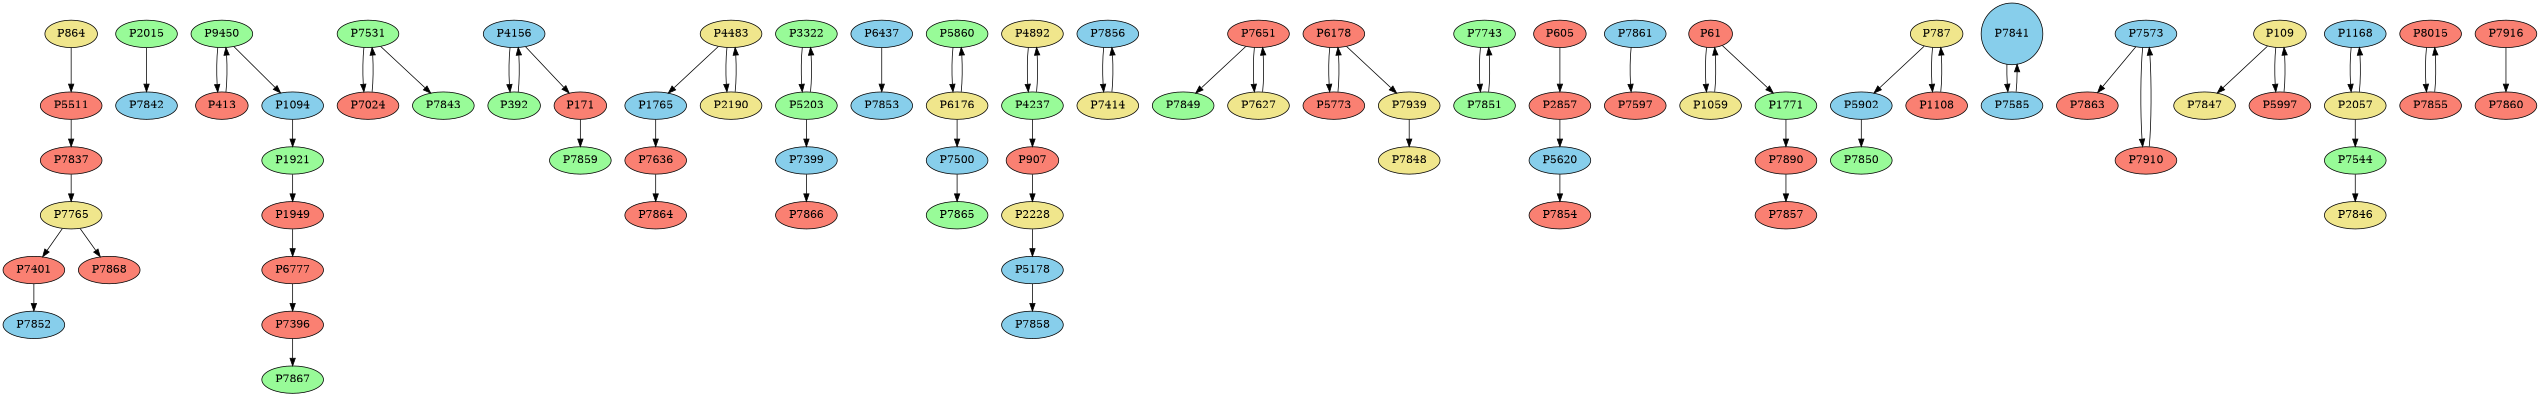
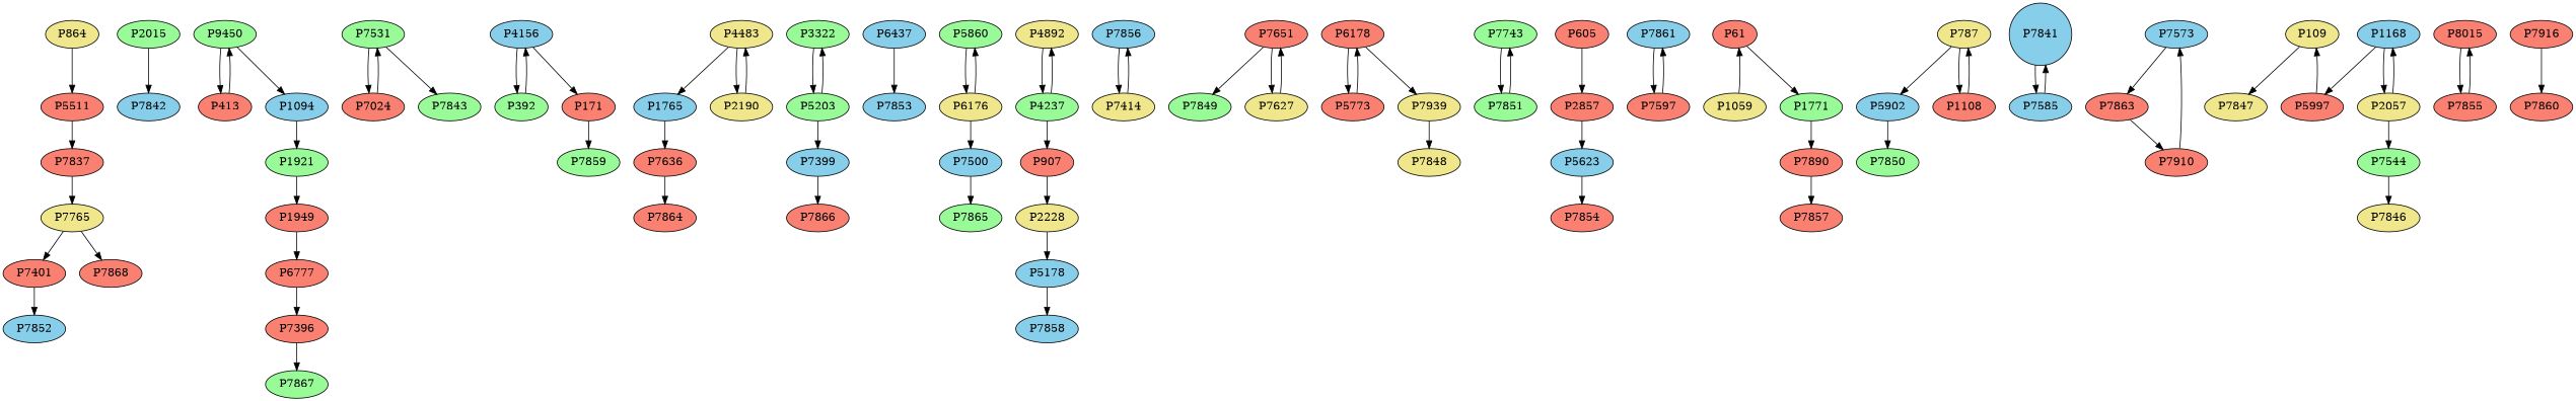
  digraph {
    fontname="DejaVu Serif"
    node [fillcolor=salmon fontname="DejaVu Serif" style=filled]
    edge [fontname="DejaVu Serif"]
    P5511
    P7837
    P7765 [fillcolor=khaki]
    P7401
    P7868
    P2015 [fillcolor=palegreen]
    P7842 [fillcolor=skyblue]
    P1921 [fillcolor=palegreen]
    P1949
    P6777
    P7396
    P7531 [fillcolor=palegreen]
    P7024
    P7843 [fillcolor=palegreen]
    P4156 [fillcolor=skyblue]
    P392 [fillcolor=palegreen]
    P171
    P7859 [fillcolor=palegreen]
    P4483 [fillcolor=khaki]
    P1765 [fillcolor=skyblue]
    P2190 [fillcolor=khaki]
    P7636
    P7864
    P3322 [fillcolor=palegreen]
    P5203 [fillcolor=palegreen]
    P7399 [fillcolor=skyblue]
    P7866
    P6437 [fillcolor=skyblue]
    P7853 [fillcolor=skyblue]
    P5860 [fillcolor=palegreen]
    P6176 [fillcolor=khaki]
    P7500 [fillcolor=skyblue]
    P7865 [fillcolor=palegreen]
    P4892 [fillcolor=khaki]
    P4237 [fillcolor=palegreen]
    P907
    P2228 [fillcolor=khaki]
    P7856 [fillcolor=skyblue]
    P7414 [fillcolor=khaki]
    P864 [fillcolor=khaki]
    P7849 [fillcolor=palegreen]
    P7651
    P7627 [fillcolor=khaki]
    P6178
    P5773
    P7939 [fillcolor=khaki]
    P7848 [fillcolor=khaki]
    P7743 [fillcolor=palegreen]
    P7851 [fillcolor=palegreen]
    P5178 [fillcolor=skyblue]
    P7858 [fillcolor=skyblue]
    P7852 [fillcolor=skyblue]
-   P5623 [fillcolor=skyblue label=P5620]
+   P5623 [fillcolor=skyblue]
    P7854
    P7861 [fillcolor=skyblue]
    P7597
    P7890
    P7857
    n59 [fillcolor=palegreen label=P9450]
    P413
    P1094 [fillcolor=skyblue]
    P5902 [fillcolor=skyblue]
    P7850 [fillcolor=palegreen]
    P7841 [fillcolor=skyblue shape=circle]
    P7585 [fillcolor=skyblue]
    P7573 [fillcolor=skyblue]
    P7863
    P7910
    P1059 [fillcolor=khaki]
    P61
    P1771 [fillcolor=palegreen]
    P109 [fillcolor=khaki]
    P7847 [fillcolor=khaki]
    P5997
    P2057 [fillcolor=khaki]
    P1168 [fillcolor=skyblue]
    P7544 [fillcolor=palegreen]
    P7846 [fillcolor=khaki]
    P7867 [fillcolor=palegreen]
    P787 [fillcolor=khaki]
    P1108
    P8015
    P7855
    P605
    P2857
    P7916
    P7860
    P5511 -> P7837
    P7837 -> P7765
    P7765 -> P7401
    P7765 -> P7868
    P7401 -> P7852
    P2015 -> P7842
    P1921 -> P1949
    P1949 -> P6777
    P6777 -> P7396
    P7396 -> P7867
    P7531 -> P7024
    P7531 -> P7843
    P7024 -> P7531
    P4156 -> P392
    P4156 -> P171
    P392 -> P4156
    P171 -> P7859
    P4483 -> P1765
    P4483 -> P2190
    P1765 -> P7636
    P2190 -> P4483
    P7636 -> P7864
    P3322 -> P5203
    P5203 -> P3322
    P5203 -> P7399
    P7399 -> P7866
    P6437 -> P7853
    P5860 -> P6176
    P6176 -> P5860
    P6176 -> P7500
    P7500 -> P7865
    P4892 -> P4237
    P4237 -> P4892
    P4237 -> P907
    P907 -> P2228
    P2228 -> P5178
    P7856 -> P7414
    P7414 -> P7856
    P864 -> P5511
    P7651 -> P7849
    P7651 -> P7627
    P7627 -> P7651
    P6178 -> P5773
    P6178 -> P7939
    P5773 -> P6178
    P7939 -> P7848
    P7743 -> P7851
    P7851 -> P7743
    P5178 -> P7858
    P5623 -> P7854
    P7861 -> P7597
+   P7597 -> P7861
    P7890 -> P7857
    n59 -> P413
    n59 -> P1094
    P413 -> n59
    P1094 -> P1921
    P5902 -> P7850
    P7841 -> P7585
    P7585 -> P7841
    P7573 -> P7863
-   P7573 -> P7910
+   P7863 -> P7910
    P7910 -> P7573
    P1059 -> P61
-   P61 -> P1059
    P61 -> P1771
    P1771 -> P7890
    P109 -> P7847
-   P109 -> P5997
+   P1168 -> P5997
    P5997 -> P109
    P2057 -> P1168
    P2057 -> P7544
    P1168 -> P2057
    P7544 -> P7846
    P787 -> P5902
    P787 -> P1108
    P1108 -> P787
    P8015 -> P7855
    P7855 -> P8015
    P605 -> P2857
    P2857 -> P5623
    P7916 -> P7860
  }
